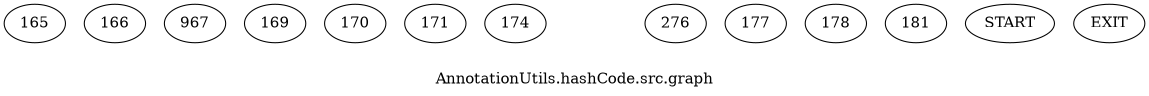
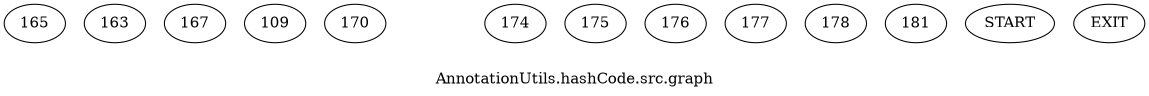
  digraph {
    label="AnnotationUtils.hashCode.src.graph"
    n1 [label=165]
-   n2 [label=166]
-   n3 [label=967]
-   n4 [label=169]
+   n2 [label=163]
+   n3 [label=167]
+   n4 [label=109]
    n5 [label=170]
-   n6 [label=171]
    n7 [label=174]
-   n9 [label=276]
+   n8 [label=175]
+   n9 [label=176]
    n10 [label=177]
    n11 [label=178]
    n12 [label=181]
    n13 [label=START]
    n14 [label=EXIT]
  }
